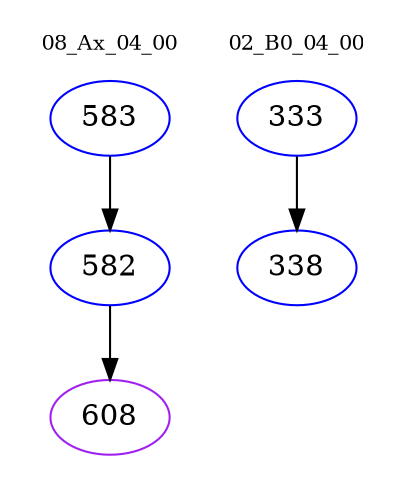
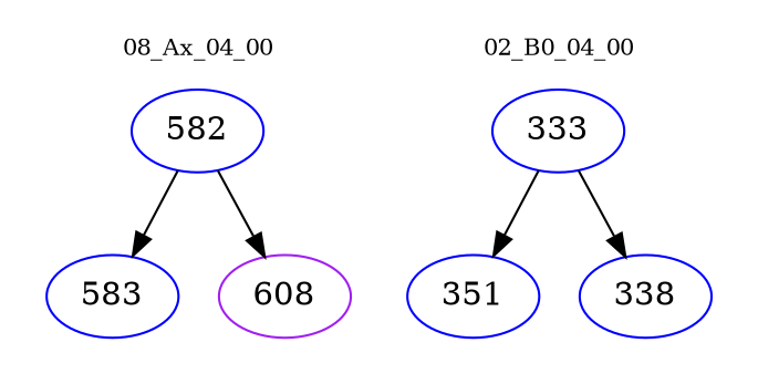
  digraph {
    node [color=blue]
    edge [color=black]
    n1 [label=582]
    n2 [label=583]
    n3 [color=purple label=608]
    n4 [label=333]
+   n5 [label=351]
    n6 [label=338]
    subgraph cluster_1 {
      color=white
      fontsize=10
      label="08_Ax_04_00"
      n1
      n2
      n3
    }
    subgraph cluster_2 {
      color=white
      fontsize=10
      label="02_B0_04_00"
      n4
+     n5
      n6
    }
-   n2 -> n1
+   n1 -> n2
    n1 -> n3
+   n4 -> n5
    n4 -> n6
  }
